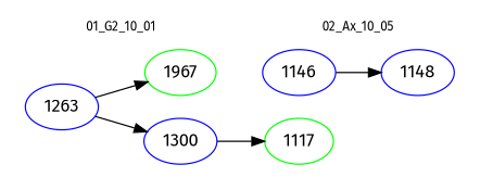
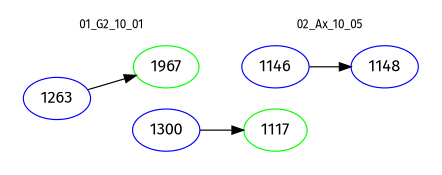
  digraph {
    fontname="Fira Sans"
    rankdir=LR
    node [color=blue fontname="Fira Sans"]
    edge [color=black fontname="Fira Sans"]
    n1 [label=1146]
    n2 [color=green label=1117]
    n3 [label=1148]
    n4 [label=1263]
    n5 [label=1300]
    n6 [color=green label=1967]
    subgraph cluster_1 {
      color=white
      fontsize=10
      label="02_Ax_10_05"
      n1
      n2
      n3
    }
    subgraph cluster_2 {
      color=white
      fontsize=10
      label="01_G2_10_01"
      n4
      n5
      n6
    }
    n1 -> n3
-   n4 -> n5
    n4 -> n6
    n5 -> n2
  }
